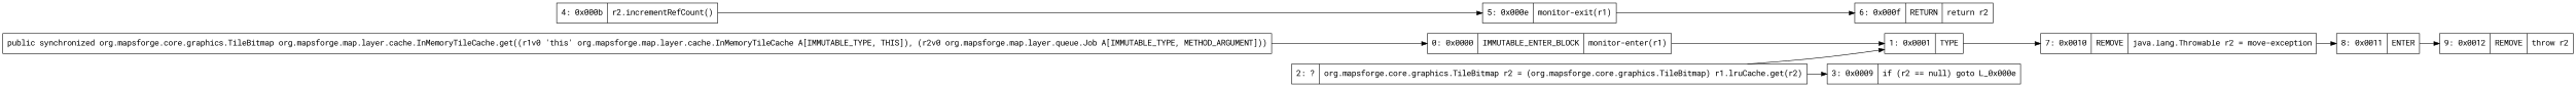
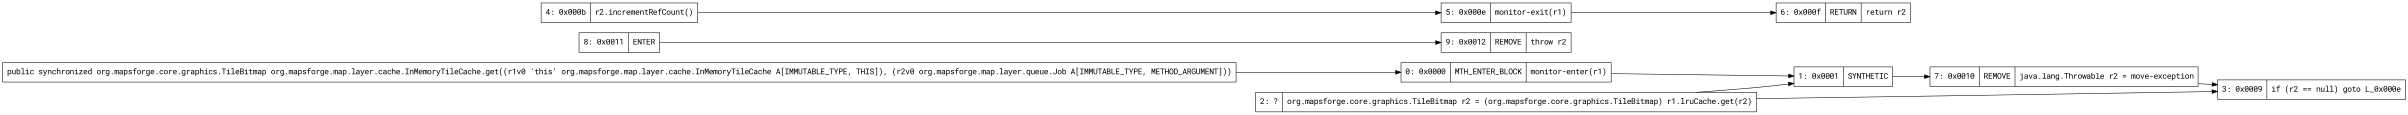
  digraph {
    fontname="Roboto Mono"
    rankdir=LR
    node [fontname="Roboto Mono" shape=record]
    edge [fontname="Roboto Mono"]
-   n1 [label="{0\:\ 0x0000|IMMUTABLE_ENTER_BLOCK\l|monitor\-enter(r1)\l}"]
-   n2 [label="{1\:\ 0x0001|TYPE\l}"]
+   n1 [label="{0\:\ 0x0000|MTH_ENTER_BLOCK\l|monitor\-enter(r1)\l}"]
+   n2 [label="{1\:\ 0x0001|SYNTHETIC\l}"]
    n3 [label="{7\:\ 0x0010|REMOVE\l|java.lang.Throwable r2 = move\-exception\l}"]
    n4 [label="{2\:\ ?|org.mapsforge.core.graphics.TileBitmap r2 = (org.mapsforge.core.graphics.TileBitmap) r1.lruCache.get(r2)\l}"]
    n5 [label="{3\:\ 0x0009|if (r2 == null) goto L_0x000e\l}"]
    n6 [label="{8\:\ 0x0011|ENTER\l}"]
    n7 [label="{4\:\ 0x000b|r2.incrementRefCount()\l}"]
    n8 [label="{5\:\ 0x000e|monitor\-exit(r1)\l}"]
    n9 [label="{6\:\ 0x000f|RETURN\l|return r2\l}"]
    n10 [label="{9\:\ 0x0012|REMOVE\l|throw r2\l}"]
    n11 [label="{public synchronized org.mapsforge.core.graphics.TileBitmap org.mapsforge.map.layer.cache.InMemoryTileCache.get((r1v0 'this' org.mapsforge.map.layer.cache.InMemoryTileCache A[IMMUTABLE_TYPE, THIS]), (r2v0 org.mapsforge.map.layer.queue.Job A[IMMUTABLE_TYPE, METHOD_ARGUMENT])) }"]
    n1 -> n2
    n2 -> n3
-   n3 -> n6
+   n3 -> n5
    n4 -> n2
    n4 -> n5
    n6 -> n10
    n7 -> n8
    n8 -> n9
    n11 -> n1
  }
